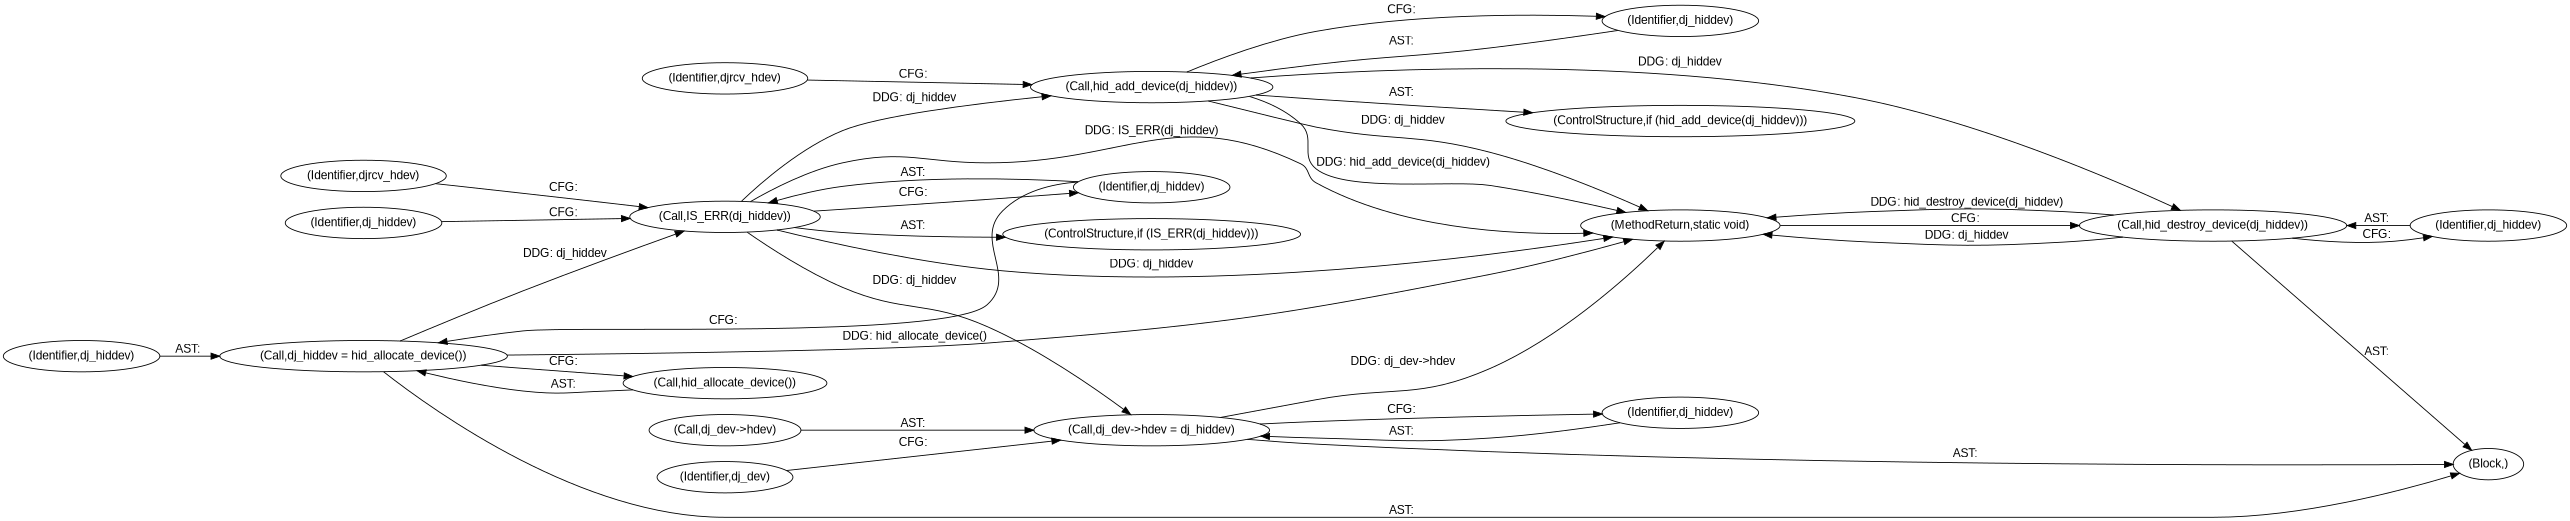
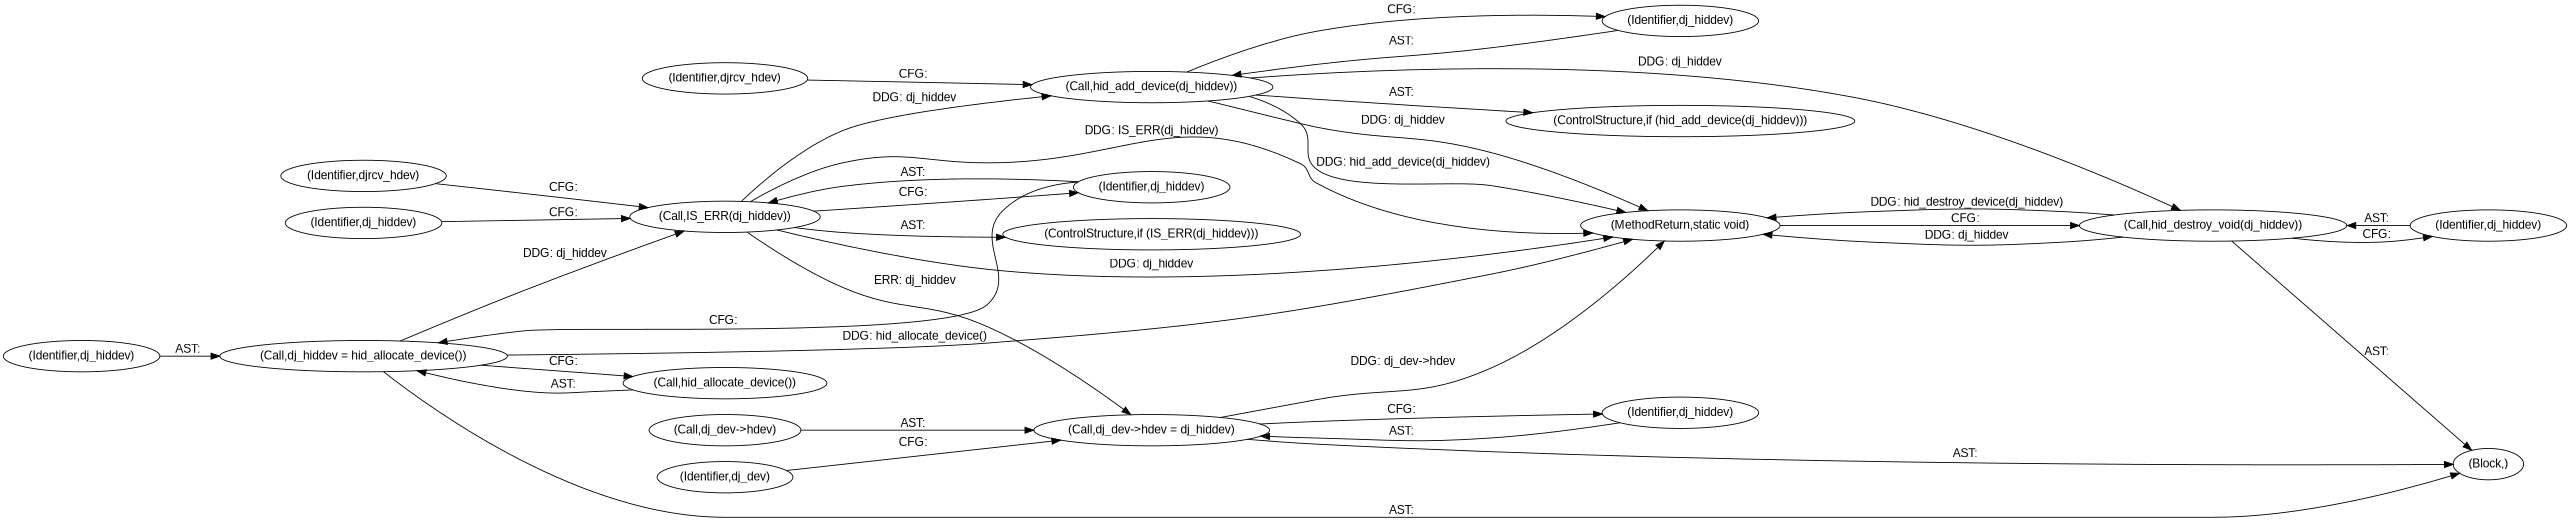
  digraph {
    fontname="Liberation Sans"
    rankdir=LR
    node [fontname="Liberation Sans"]
    edge [fontname="Liberation Sans"]
    n1 [label="(Call,dj_hiddev = hid_allocate_device())"]
    n2 [label="(Call,IS_ERR(dj_hiddev))"]
    n3 [label="(Call,hid_allocate_device())"]
    n4 [label="(Block,)"]
    n5 [label="(MethodReturn,static void)"]
    n6 [label="(Call,dj_dev->hdev = dj_hiddev)"]
    n7 [label="(Call,hid_add_device(dj_hiddev))"]
    n8 [label="(Identifier,dj_hiddev)"]
    n9 [label="(ControlStructure,if (IS_ERR(dj_hiddev)))"]
-   n10 [label="(Call,hid_destroy_device(dj_hiddev))"]
+   n10 [label="(Call,hid_destroy_void(dj_hiddev))"]
    n11 [label="(Identifier,dj_hiddev)"]
    n12 [label="(ControlStructure,if (hid_add_device(dj_hiddev)))"]
    n13 [label="(Identifier,dj_hiddev)"]
    n14 [label="(Identifier,dj_hiddev)"]
    n15 [label="(Identifier,dj_dev)"]
    n16 [label="(Identifier,dj_hiddev)"]
    n17 [label="(Identifier,djrcv_hdev)"]
    n18 [label="(Call,dj_dev->hdev)"]
    n19 [label="(Identifier,djrcv_hdev)"]
    n20 [label="(Identifier,dj_hiddev)"]
    n1 -> n2 [label="DDG: dj_hiddev"]
    n1 -> n3 [label="CFG: "]
    n1 -> n4 [label="AST: "]
    n1 -> n5 [label="DDG: hid_allocate_device()"]
    n2 -> n5 [label="DDG: dj_hiddev"]
    n2 -> n5 [label="DDG: IS_ERR(dj_hiddev)"]
-   n2 -> n6 [label="DDG: dj_hiddev"]
+   n2 -> n6 [label="ERR: dj_hiddev"]
    n2 -> n7 [label="DDG: dj_hiddev"]
    n2 -> n8 [label="CFG: "]
    n2 -> n9 [label="AST: "]
    n3 -> n1 [label="AST: "]
    n5 -> n10 [label="CFG: "]
    n6 -> n4 [label="AST: "]
    n6 -> n5 [label="DDG: dj_dev->hdev"]
    n6 -> n11 [label="CFG: "]
    n7 -> n5 [label="DDG: dj_hiddev"]
    n7 -> n5 [label="DDG: hid_add_device(dj_hiddev)"]
    n7 -> n10 [label="DDG: dj_hiddev"]
    n7 -> n12 [label="AST: "]
    n7 -> n13 [label="CFG: "]
    n8 -> n1 [label="CFG: "]
    n8 -> n2 [label="AST: "]
    n10 -> n4 [label="AST: "]
    n10 -> n5 [label="DDG: dj_hiddev"]
    n10 -> n5 [label="DDG: hid_destroy_device(dj_hiddev)"]
    n10 -> n14 [label="CFG: "]
    n11 -> n6 [label="AST: "]
    n13 -> n7 [label="AST: "]
    n14 -> n10 [label="AST: "]
    n15 -> n6 [label="CFG: "]
    n16 -> n1 [label="AST: "]
    n17 -> n2 [label="CFG: "]
    n18 -> n6 [label="AST: "]
    n19 -> n7 [label="CFG: "]
    n20 -> n2 [label="CFG: "]
  }
